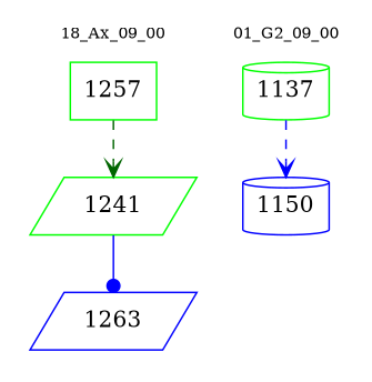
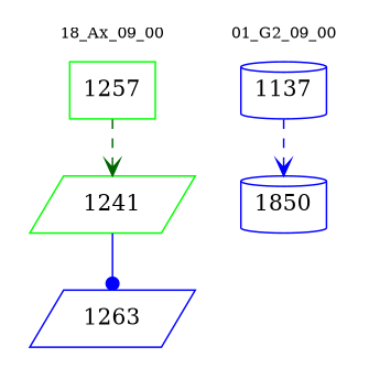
  digraph {
    node [color=green shape=parallelogram]
    edge [arrowhead=vee color=blue style=dashed]
    n1 [label=1257 shape=box]
    n2 [label=1241]
    n3 [color=blue label=1263]
-   n4 [label=1137 shape=cylinder]
-   n5 [color=blue label=1150 shape=cylinder]
+   n4 [color=blue label=1137 shape=cylinder]
+   n5 [color=blue label=1850 shape=cylinder]
    subgraph cluster_1 {
      color=white
      fontsize=10
      label="18_Ax_09_00"
      n1
      n2
      n3
    }
    subgraph cluster_2 {
      color=white
      fontsize=10
      label="01_G2_09_00"
      n4
      n5
    }
    n1 -> n2 [color=darkgreen]
    n2 -> n3 [arrowhead=dot style=solid]
    n4 -> n5
  }
